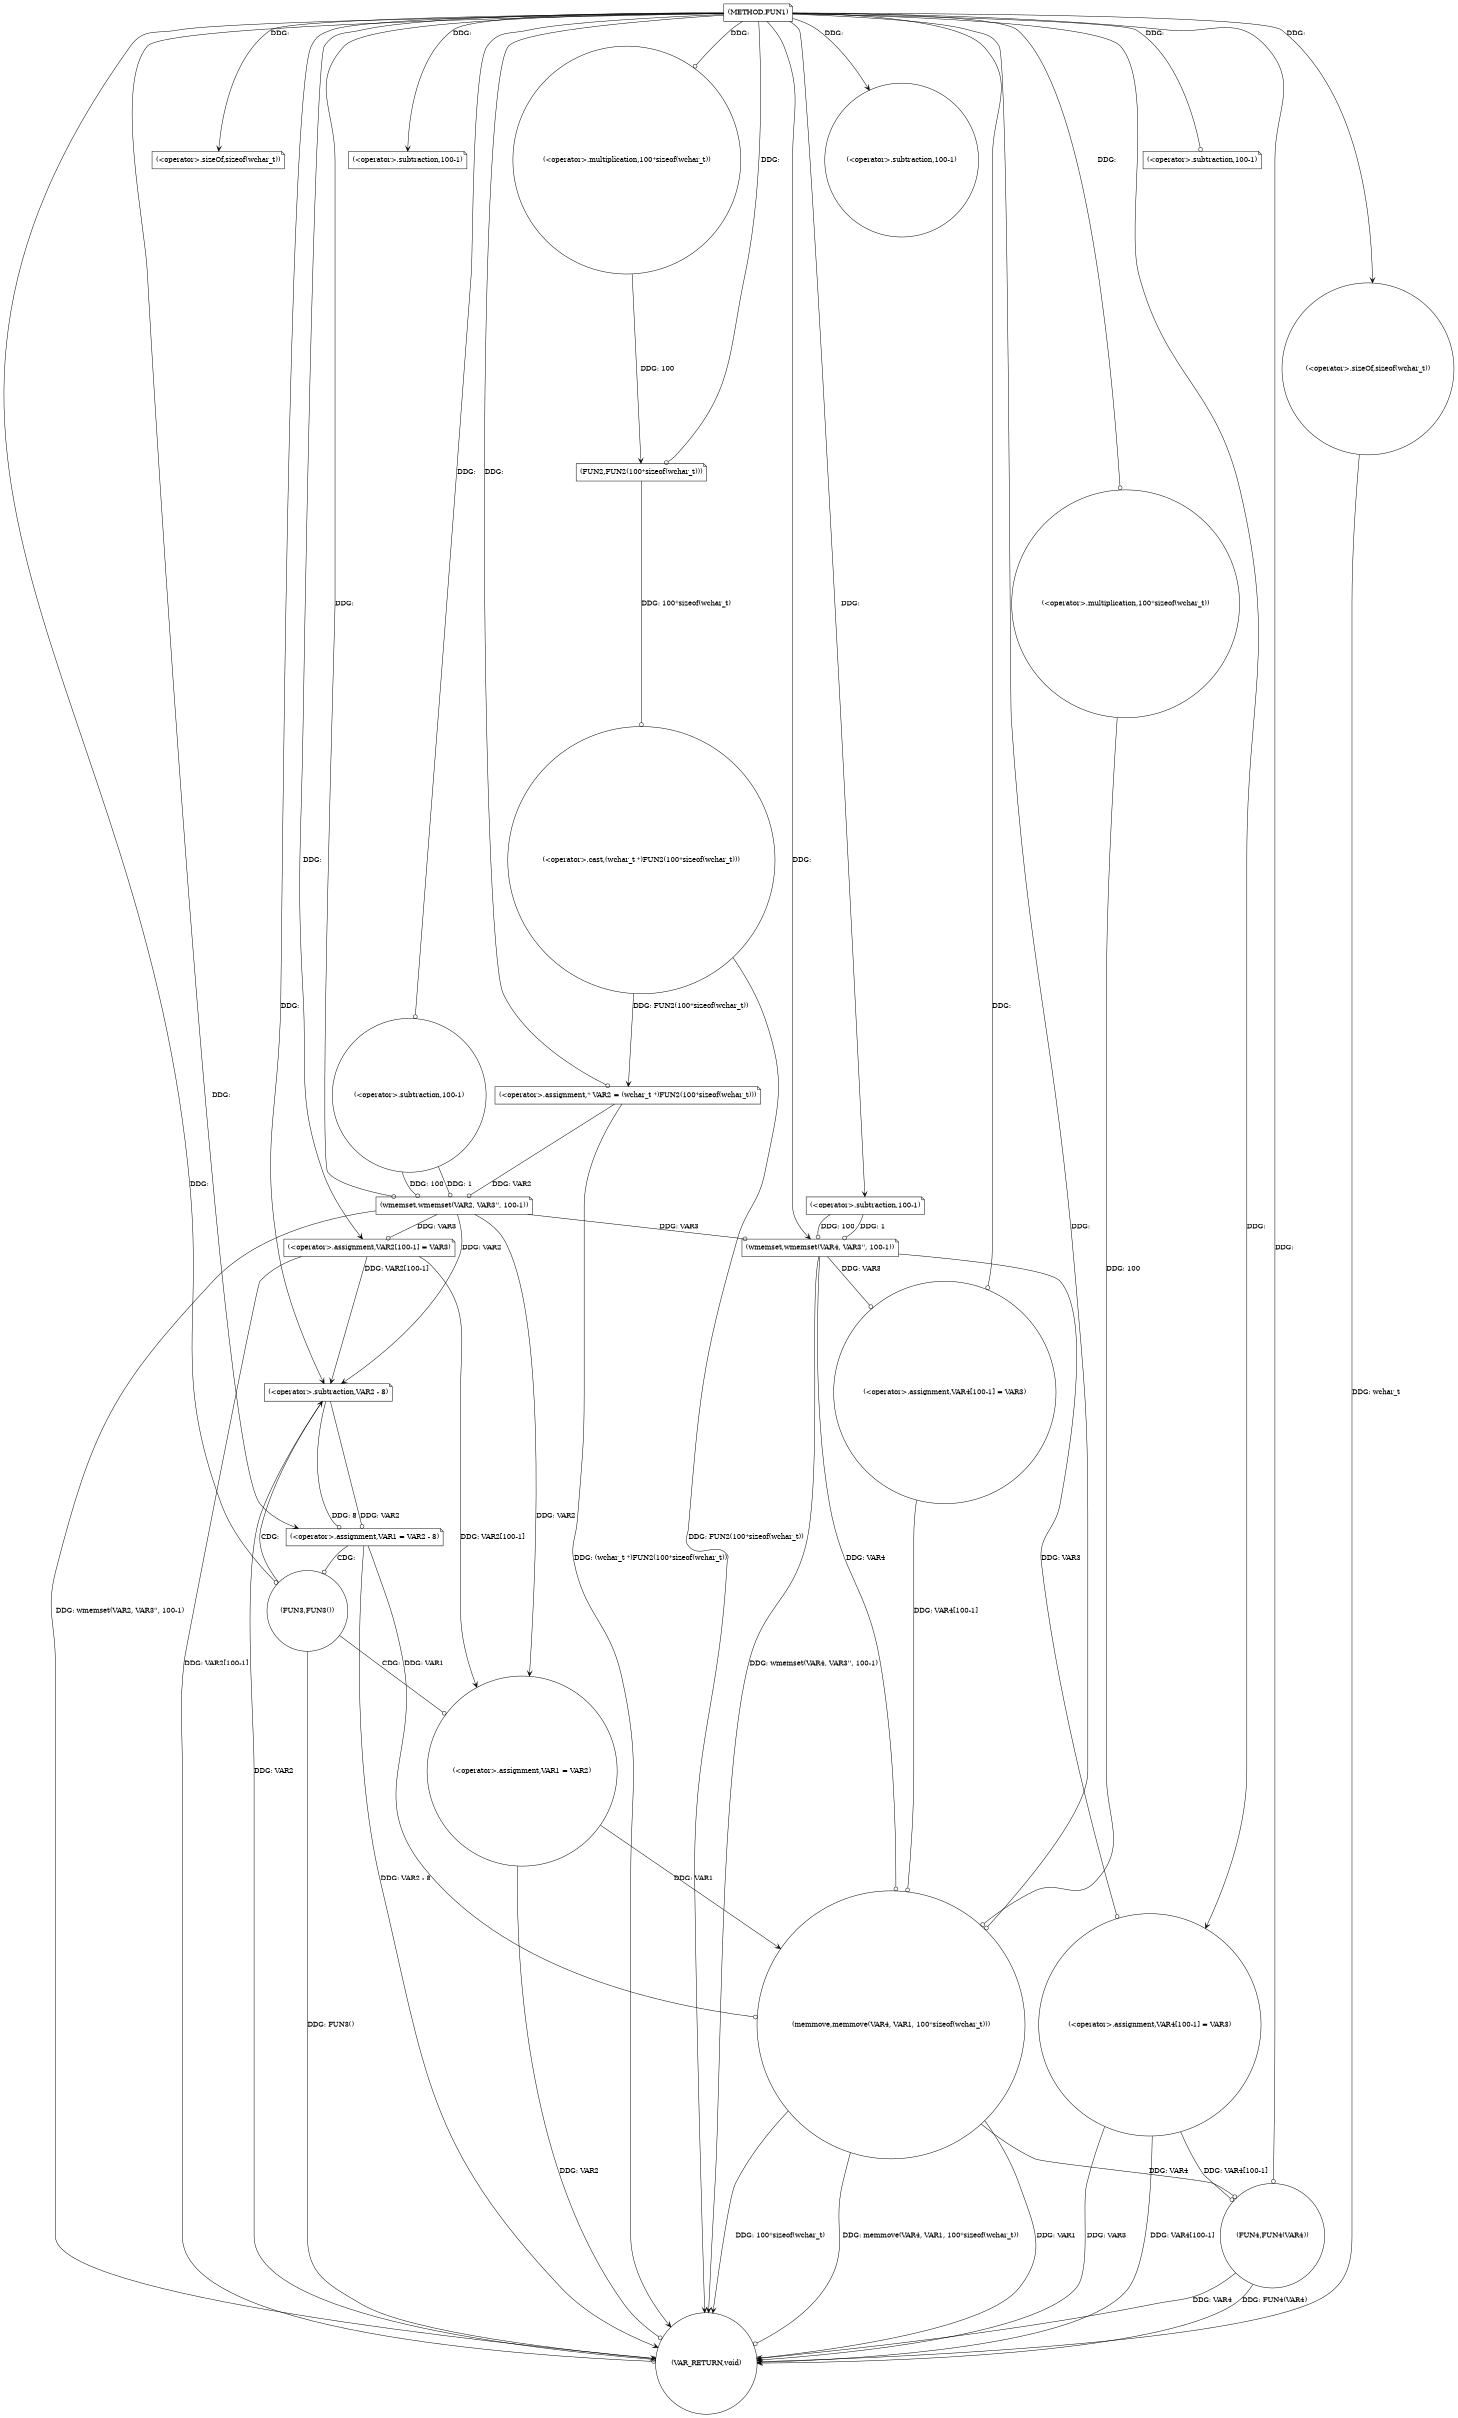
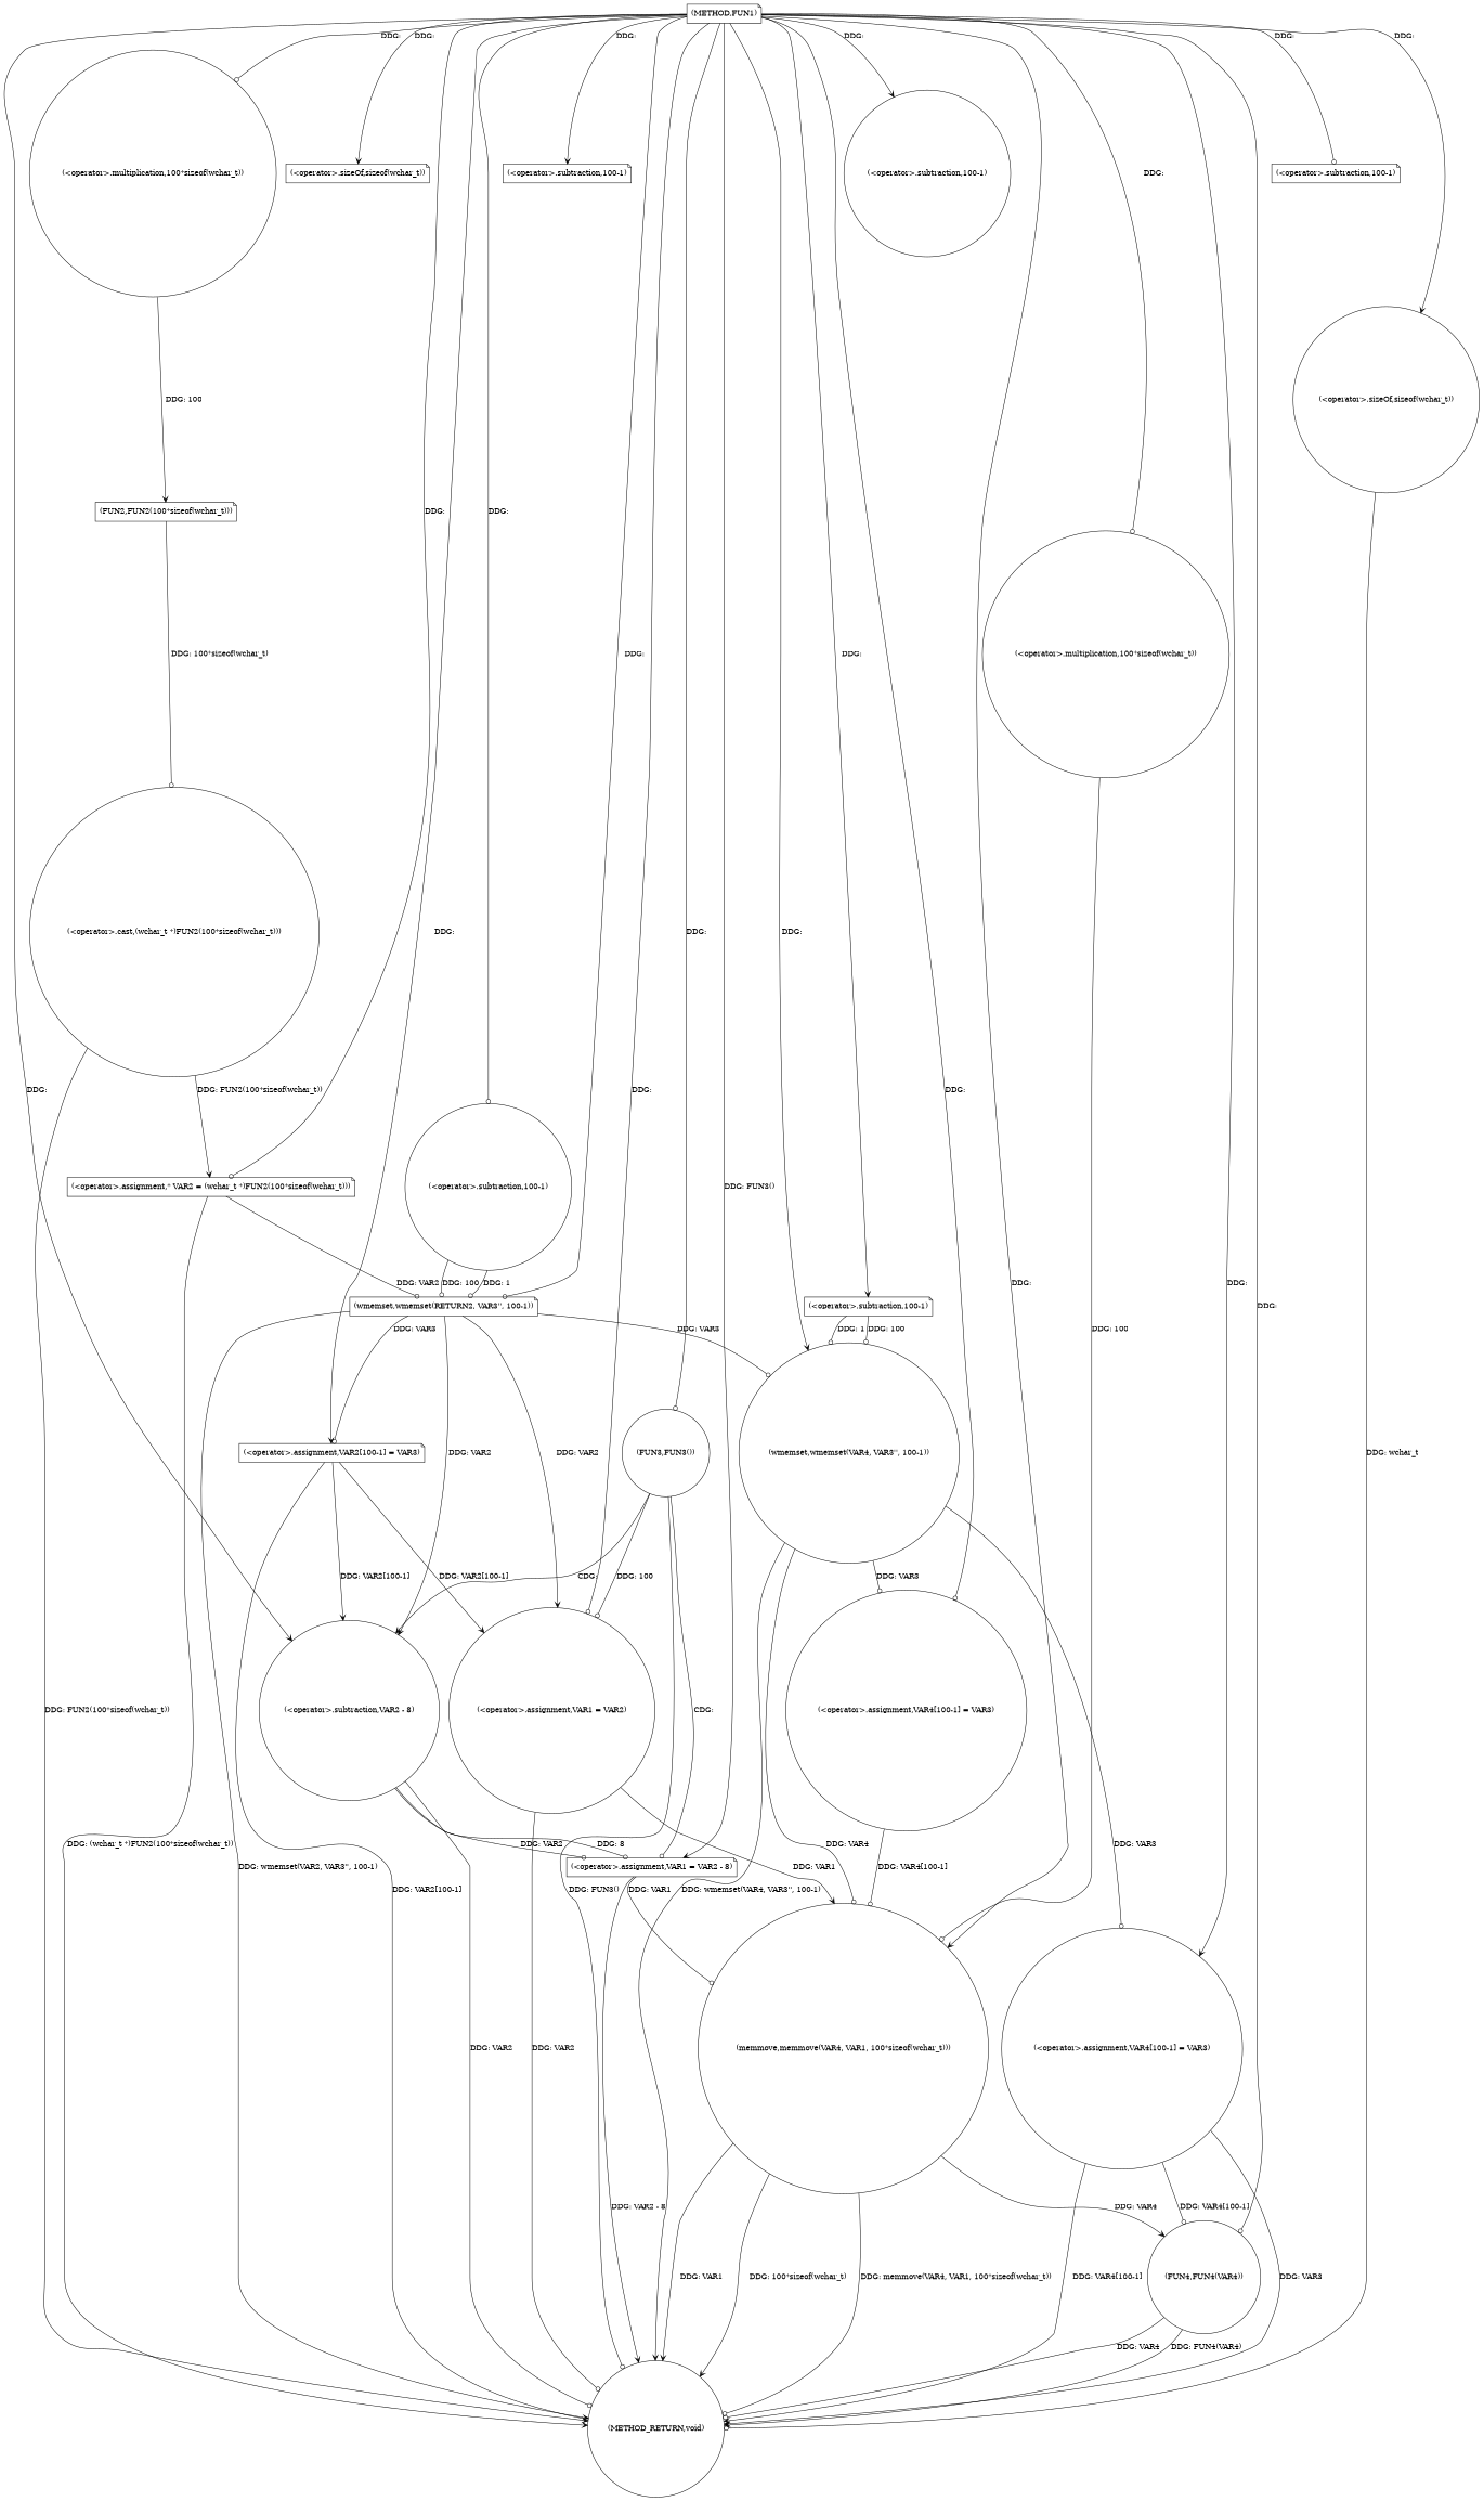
  digraph {
    node [shape=circle]
    edge [arrowhead=odot]
    n1 [label="(METHOD,FUN1)" shape=note]
    n2 [label="(<operator>.assignment,* VAR2 = (wchar_t *)FUN2(100*sizeof(wchar_t)))" shape=note]
    n3 [label="(<operator>.multiplication,100*sizeof(wchar_t))"]
    n4 [label="(<operator>.sizeOf,sizeof(wchar_t))" shape=note]
-   n5 [label="(wmemset,wmemset(VAR2, VAR3'', 100-1))" shape=note]
+   n5 [label="(wmemset,wmemset(RETURN2, VAR3'', 100-1))" shape=note]
    n6 [label="(<operator>.subtraction,100-1)"]
    n7 [label="(<operator>.assignment,VAR2[100-1] = VAR3)" shape=note]
    n8 [label="(<operator>.subtraction,100-1)" shape=note]
    n9 [label="(FUN3,FUN3())"]
    n10 [label="(<operator>.assignment,VAR1 = VAR2 - 8)" shape=note]
-   n11 [label="(<operator>.subtraction,VAR2 - 8)" shape=note]
+   n11 [label="(<operator>.subtraction,VAR2 - 8)"]
    n12 [label="(<operator>.assignment,VAR1 = VAR2)"]
-   n13 [label="(wmemset,wmemset(VAR4, VAR3'', 100-1))" shape=note]
+   n13 [label="(wmemset,wmemset(VAR4, VAR3'', 100-1))"]
    n14 [label="(<operator>.subtraction,100-1)" shape=note]
    n15 [label="(<operator>.assignment,VAR4[100-1] = VAR3)"]
    n16 [label="(<operator>.subtraction,100-1)"]
    n17 [label="(memmove,memmove(VAR4, VAR1, 100*sizeof(wchar_t)))"]
    n18 [label="(<operator>.multiplication,100*sizeof(wchar_t))"]
    n19 [label="(<operator>.sizeOf,sizeof(wchar_t))"]
    n20 [label="(<operator>.assignment,VAR4[100-1] = VAR3)"]
    n21 [label="(<operator>.subtraction,100-1)" shape=note]
    n22 [label="(FUN4,FUN4(VAR4))"]
-   n23 [label="(VAR_RETURN,void)"]
+   n23 [label="(METHOD_RETURN,void)"]
    n24 [label="(FUN2,FUN2(100*sizeof(wchar_t)))" shape=note]
    n25 [label="(<operator>.cast,(wchar_t *)FUN2(100*sizeof(wchar_t)))"]
    n1 -> n2 [label="DDG: "]
    n1 -> n3 [label="DDG: "]
    n1 -> n4 [arrowhead=vee label="DDG: "]
    n1 -> n5 [label="DDG: "]
    n1 -> n6 [label="DDG: "]
    n1 -> n7 [arrowhead=vee label="DDG: "]
    n1 -> n8 [arrowhead=vee label="DDG: "]
    n1 -> n9 [label="DDG: "]
-   n1 -> n10 [arrowhead=vee label="DDG: "]
+   n1 -> n10 [arrowhead=vee label="DDG: FUN3()"]
    n1 -> n11 [arrowhead=vee label="DDG: "]
-   n1 -> n24 [label="DDG: "]
+   n1 -> n12 [label="DDG: "]
    n1 -> n13 [arrowhead=vee label="DDG: "]
    n1 -> n14 [arrowhead=vee label="DDG: "]
    n1 -> n15 [label="DDG: "]
    n1 -> n16 [arrowhead=vee label="DDG: "]
-   n1 -> n17 [label="DDG: "]
+   n1 -> n17 [arrowhead=vee label="DDG: "]
    n1 -> n18 [label="DDG: "]
    n1 -> n19 [arrowhead=vee label="DDG: "]
    n1 -> n20 [arrowhead=vee label="DDG: "]
    n1 -> n21 [label="DDG: "]
    n1 -> n22 [label="DDG: "]
    n2 -> n5 [label="DDG: VAR2"]
    n2 -> n23 [arrowhead=vee label="DDG: (wchar_t *)FUN2(100*sizeof(wchar_t))"]
    n3 -> n24 [arrowhead=vee label="DDG: 100"]
    n5 -> n7 [label="DDG: VAR3"]
    n5 -> n11 [arrowhead=vee label="DDG: VAR2"]
    n5 -> n12 [arrowhead=vee label="DDG: VAR2"]
    n5 -> n13 [label="DDG: VAR3"]
    n5 -> n23 [arrowhead=vee label="DDG: wmemset(VAR2, VAR3'', 100-1)"]
    n6 -> n5 [label="DDG: 100"]
    n6 -> n5 [label="DDG: 1"]
    n7 -> n11 [arrowhead=vee label="DDG: VAR2[100-1]"]
    n7 -> n12 [arrowhead=vee label="DDG: VAR2[100-1]"]
    n7 -> n23 [label="DDG: VAR2[100-1]"]
-   n10 -> n9 [label="CDG: "]
+   n9 -> n10 [label="CDG: "]
    n9 -> n11 [arrowhead=vee label="CDG: "]
-   n9 -> n12 [label="CDG: "]
+   n9 -> n12 [label="DDG: 100"]
    n9 -> n23 [label="DDG: FUN3()"]
    n10 -> n17 [label="DDG: VAR1"]
    n10 -> n23 [arrowhead=vee label="DDG: VAR2 - 8"]
    n11 -> n10 [label="DDG: VAR2"]
    n11 -> n10 [label="DDG: 8"]
    n11 -> n23 [label="DDG: VAR2"]
    n12 -> n17 [arrowhead=vee label="DDG: VAR1"]
    n12 -> n23 [label="DDG: VAR2"]
    n13 -> n15 [label="DDG: VAR3"]
    n13 -> n17 [label="DDG: VAR4"]
    n13 -> n20 [label="DDG: VAR3"]
    n13 -> n23 [arrowhead=vee label="DDG: wmemset(VAR4, VAR3'', 100-1)"]
    n14 -> n13 [label="DDG: 100"]
    n14 -> n13 [label="DDG: 1"]
    n15 -> n17 [label="DDG: VAR4[100-1]"]
-   n17 -> n22 [label="DDG: VAR4"]
+   n17 -> n22 [arrowhead=vee label="DDG: VAR4"]
    n17 -> n23 [arrowhead=vee label="DDG: 100*sizeof(wchar_t)"]
    n17 -> n23 [label="DDG: memmove(VAR4, VAR1, 100*sizeof(wchar_t))"]
    n17 -> n23 [arrowhead=vee label="DDG: VAR1"]
    n18 -> n17 [label="DDG: 100"]
    n19 -> n23 [label="DDG: wchar_t"]
    n20 -> n22 [label="DDG: VAR4[100-1]"]
    n20 -> n23 [arrowhead=vee label="DDG: VAR4[100-1]"]
    n20 -> n23 [arrowhead=vee label="DDG: VAR3"]
    n22 -> n23 [label="DDG: VAR4"]
    n22 -> n23 [arrowhead=vee label="DDG: FUN4(VAR4)"]
    n24 -> n25 [label="DDG: 100*sizeof(wchar_t)"]
    n25 -> n2 [arrowhead=vee label="DDG: FUN2(100*sizeof(wchar_t))"]
    n25 -> n23 [arrowhead=vee label="DDG: FUN2(100*sizeof(wchar_t))"]
  }
